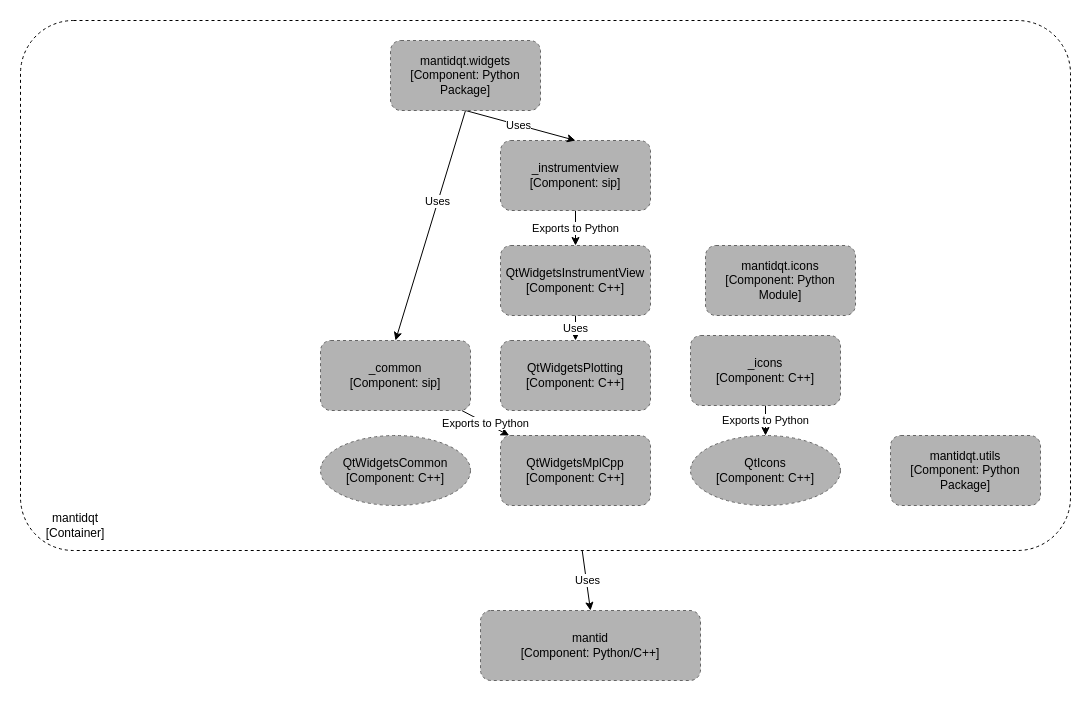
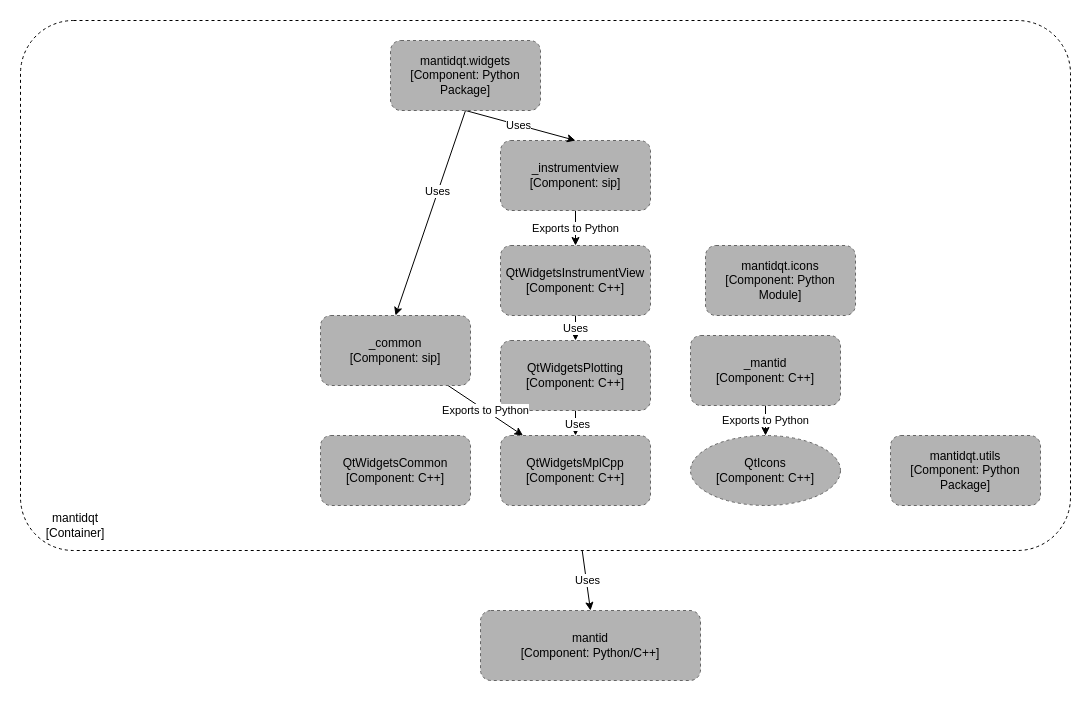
  <mxCell id="0" />
  <mxCell id="1" parent="0" />
  <mxCell id="2" style="edgeStyle=none;rounded=0;orthogonalLoop=1;jettySize=auto;html=1;entryX=0.5;entryY=0;entryDx=0;entryDy=0;" edge="1" parent="1" source="4" target="27"><mxGeometry relative="1" as="geometry" /></mxCell>
  <mxCell id="3" value="Uses" style="edgeLabel;html=1;align=center;verticalAlign=middle;resizable=0;points=[];" vertex="1" connectable="0" parent="2"><mxGeometry y="1" relative="1" as="geometry"><mxPoint as="offset" /></mxGeometry></mxCell>
  <mxCell id="4" value="" style="rounded=1;whiteSpace=wrap;html=1;fillColor=none;arcSize=10;dashed=1;" vertex="1" parent="1"><mxGeometry x="20" y="20" width="1050" height="530" as="geometry" /></mxCell>
  <mxCell id="5" value="QtIcons&lt;br&gt;[Component: C++]" style="ellipse;whiteSpace=wrap;html=1;dashed=1;gradientColor=#b3b3b3;strokeColor=#666666;fillColor=#B3B3B3;" vertex="1" parent="1"><mxGeometry x="690" y="435" width="150" height="70" as="geometry" /></mxCell>
- <mxCell id="6" value="QtWidgetsCommon&lt;br&gt;[Component: C++]" style="ellipse;whiteSpace=wrap;html=1;dashed=1;gradientColor=#b3b3b3;strokeColor=#666666;fillColor=#B3B3B3;" vertex="1" parent="1"><mxGeometry x="320" y="435" width="150" height="70" as="geometry" /></mxCell>
+ <mxCell id="6" value="QtWidgetsCommon&lt;br&gt;[Component: C++]" style="rounded=1;whiteSpace=wrap;html=1;dashed=1;gradientColor=#b3b3b3;strokeColor=#666666;fillColor=#B3B3B3;" vertex="1" parent="1"><mxGeometry x="320" y="435" width="150" height="70" as="geometry" /></mxCell>
  <mxCell id="7" value="QtWidgetsMplCpp&lt;br&gt;[Component: C++]" style="rounded=1;whiteSpace=wrap;html=1;dashed=1;gradientColor=#b3b3b3;strokeColor=#666666;fillColor=#B3B3B3;" vertex="1" parent="1"><mxGeometry x="500" y="435" width="150" height="70" as="geometry" /></mxCell>
+ <mxCell id="8" style="edgeStyle=none;rounded=0;orthogonalLoop=1;jettySize=auto;html=1;" edge="1" parent="1" source="10" target="7"><mxGeometry relative="1" as="geometry" /></mxCell>
+ <mxCell id="9" value="Uses" style="edgeLabel;html=1;align=center;verticalAlign=middle;resizable=0;points=[];" vertex="1" connectable="0" parent="8"><mxGeometry y="1" relative="1" as="geometry"><mxPoint as="offset" /></mxGeometry></mxCell>
  <mxCell id="10" value="QtWidgetsPlotting&lt;br&gt;[Component: C++]" style="rounded=1;whiteSpace=wrap;html=1;dashed=1;gradientColor=#b3b3b3;strokeColor=#666666;fillColor=#B3B3B3;" vertex="1" parent="1"><mxGeometry x="500" y="340" width="150" height="70" as="geometry" /></mxCell>
  <mxCell id="11" value="Uses" style="edgeStyle=none;rounded=0;orthogonalLoop=1;jettySize=auto;html=1;entryX=0.5;entryY=0;entryDx=0;entryDy=0;" edge="1" parent="1" source="12" target="10"><mxGeometry relative="1" as="geometry" /></mxCell>
  <mxCell id="12" value="QtWidgetsInstrumentView&lt;br&gt;[Component: C++]" style="rounded=1;whiteSpace=wrap;html=1;dashed=1;gradientColor=#b3b3b3;strokeColor=#666666;fillColor=#B3B3B3;" vertex="1" parent="1"><mxGeometry x="500" y="245" width="150" height="70" as="geometry" /></mxCell>
  <mxCell id="13" value="mantidqt&lt;br&gt;[Container]" style="text;html=1;strokeColor=none;fillColor=none;align=center;verticalAlign=middle;whiteSpace=wrap;rounded=0;dashed=1;" vertex="1" parent="1"><mxGeometry x="50" y="515" width="50" height="20" as="geometry" /></mxCell>
  <mxCell id="14" value="Exports to Python" style="edgeStyle=none;rounded=0;orthogonalLoop=1;jettySize=auto;html=1;" edge="1" parent="1" source="15" target="7"><mxGeometry relative="1" as="geometry" /></mxCell>
- <mxCell id="15" value="_common&lt;br&gt;[Component: sip]" style="rounded=1;whiteSpace=wrap;html=1;dashed=1;gradientColor=#b3b3b3;strokeColor=#666666;fillColor=#B3B3B3;" vertex="1" parent="1"><mxGeometry x="320" y="340" width="150" height="70" as="geometry" /></mxCell>
+ <mxCell id="15" value="_common&lt;br&gt;[Component: sip]" style="rounded=1;whiteSpace=wrap;html=1;dashed=1;gradientColor=#b3b3b3;strokeColor=#666666;fillColor=#B3B3B3;" vertex="1" parent="1"><mxGeometry x="320" y="315" width="150" height="70" as="geometry" /></mxCell>
  <mxCell id="16" value="Exports to Python" style="edgeStyle=none;rounded=0;orthogonalLoop=1;jettySize=auto;html=1;entryX=0.5;entryY=0;entryDx=0;entryDy=0;" edge="1" parent="1" source="17" target="12"><mxGeometry relative="1" as="geometry" /></mxCell>
  <mxCell id="17" value="_instrumentview&lt;br&gt;[Component: sip]" style="rounded=1;whiteSpace=wrap;html=1;dashed=1;gradientColor=#b3b3b3;strokeColor=#666666;fillColor=#B3B3B3;" vertex="1" parent="1"><mxGeometry x="500" y="140" width="150" height="70" as="geometry" /></mxCell>
  <mxCell id="18" value="Exports to Python" style="edgeStyle=none;rounded=0;orthogonalLoop=1;jettySize=auto;html=1;entryX=0.5;entryY=0;entryDx=0;entryDy=0;" edge="1" parent="1" source="19" target="5"><mxGeometry relative="1" as="geometry" /></mxCell>
- <mxCell id="19" value="_icons&lt;br&gt;[Component: C++]" style="rounded=1;whiteSpace=wrap;html=1;dashed=1;gradientColor=#b3b3b3;strokeColor=#666666;fillColor=#B3B3B3;" vertex="1" parent="1"><mxGeometry x="690" y="335" width="150" height="70" as="geometry" /></mxCell>
+ <mxCell id="19" value="_mantid&lt;br&gt;[Component: C++]" style="rounded=1;whiteSpace=wrap;html=1;dashed=1;gradientColor=#b3b3b3;strokeColor=#666666;fillColor=#B3B3B3;" vertex="1" parent="1"><mxGeometry x="690" y="335" width="150" height="70" as="geometry" /></mxCell>
  <mxCell id="20" style="edgeStyle=none;rounded=0;orthogonalLoop=1;jettySize=auto;html=1;exitX=0.5;exitY=1;exitDx=0;exitDy=0;entryX=0.5;entryY=0;entryDx=0;entryDy=0;" edge="1" parent="1" source="24" target="15"><mxGeometry relative="1" as="geometry" /></mxCell>
  <mxCell id="21" value="Uses" style="edgeLabel;html=1;align=center;verticalAlign=middle;resizable=0;points=[];" vertex="1" connectable="0" parent="20"><mxGeometry x="-0.205" y="-1" relative="1" as="geometry"><mxPoint y="-1" as="offset" /></mxGeometry></mxCell>
  <mxCell id="22" style="edgeStyle=none;rounded=0;orthogonalLoop=1;jettySize=auto;html=1;exitX=0.5;exitY=1;exitDx=0;exitDy=0;entryX=0.5;entryY=0;entryDx=0;entryDy=0;" edge="1" parent="1" source="24" target="17"><mxGeometry relative="1" as="geometry" /></mxCell>
  <mxCell id="23" value="Uses" style="edgeLabel;html=1;align=center;verticalAlign=middle;resizable=0;points=[];" vertex="1" connectable="0" parent="22"><mxGeometry x="-0.055" relative="1" as="geometry"><mxPoint as="offset" /></mxGeometry></mxCell>
  <mxCell id="24" value="mantidqt.widgets&lt;br&gt;[Component: Python Package]" style="rounded=1;whiteSpace=wrap;html=1;dashed=1;gradientColor=#b3b3b3;strokeColor=#666666;fillColor=#B3B3B3;" vertex="1" parent="1"><mxGeometry x="390" y="40" width="150" height="70" as="geometry" /></mxCell>
  <mxCell id="25" value="mantidqt.utils&lt;br&gt;[Component: Python Package]" style="rounded=1;whiteSpace=wrap;html=1;dashed=1;gradientColor=#b3b3b3;strokeColor=#666666;fillColor=#B3B3B3;" vertex="1" parent="1"><mxGeometry x="890" y="435" width="150" height="70" as="geometry" /></mxCell>
  <mxCell id="26" value="mantidqt.icons&lt;br&gt;[Component: Python Module]" style="rounded=1;whiteSpace=wrap;html=1;dashed=1;gradientColor=#b3b3b3;strokeColor=#666666;fillColor=#B3B3B3;" vertex="1" parent="1"><mxGeometry x="705" y="245" width="150" height="70" as="geometry" /></mxCell>
  <mxCell id="27" value="mantid&lt;br&gt;[Component: Python/C++]" style="rounded=1;whiteSpace=wrap;html=1;dashed=1;gradientColor=#b3b3b3;strokeColor=#666666;fillColor=#B3B3B3;" vertex="1" parent="1"><mxGeometry x="480" y="610" width="220" height="70" as="geometry" /></mxCell>
